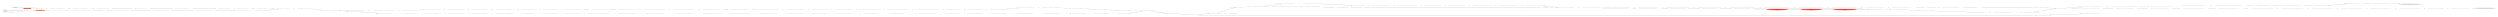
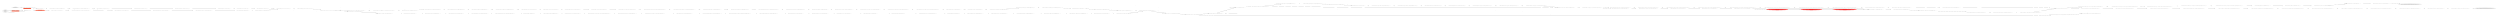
  digraph {
    fontname="Playfair Display"
    rankdir=LR
    node [fillcolor=white fontname="Playfair Display" shape=ellipse style=filled]
    edge [fontname="Playfair Display" style=bold]
    n1 [label="jcommander.addCommand(\"set-backlog-quota\",new SetBacklogQuota())@@@20@@@['0', '0', '1']"]
    n2 [label="jcommander.addCommand(\"remove-backlog-quota\",new RemoveBacklogQuota())@@@21@@@['0', '0', '1']"]
    n3 [label="jcommander.addCommand(\"get-persistence\",new GetPersistence())@@@22@@@['0', '0', '1']"]
    n4 [label="jcommander.addCommand(\"skip\",new Skip())@@@22@@@['1', '1', '0']"]
    n5 [label="jcommander.addCommand(\"clear-backlog\",new ClearBacklog())@@@23@@@['1', '1', '0']"]
    n6 [label="jcommander.addCommand(\"expire-messages\",new ExpireMessages())@@@24@@@['1', '1', '0']"]
    n7 [label="jcommander.addCommand(\"get-subscription-dispatch-rate\",new GetSubscriptionDispatchRate())@@@50@@@['0', '0', '1']"]
    n8 [label="jcommander.addCommand(\"set-publish-rate\",new SetPublishRate())@@@51@@@['1', '1', '1']"]
    n9 [label="jcommander.addCommand(\"set-bookie-affinity-group\",new SetBookieAffinityGroup())@@@40@@@['0', '0', '1']"]
    n10 [label="jcommander.addCommand(\"get-publish-rate\",new GetPublishRate())@@@52@@@['1', '1', '1']"]
    n11 [label="jcommander.addCommand(\"set-publish-rate\",new SetPublishRate())@@@75@@@['1', '1', '0']"]
    n12 [label="jcommander.addCommand(\"remove-publish-rate\",new RemovePublishRate())@@@76@@@['1', '1', '0']"]
    n13 [label="jcommander.addCommand(\"get-maxProducers\",new GetMaxProducers())@@@77@@@['1', '1', '0']"]
    n14 [label="jcommander.addCommand(\"get-message-by-id\",new GetMessageById())@@@33@@@['1', '1', '0']"]
    n15 [label="jcommander.addCommand(\"reset-cursor\",new ResetCursor())@@@34@@@['1', '1', '0']"]
    n16 [label="jcommander.addCommand(\"terminate\",new Terminate())@@@35@@@['1', '1', '0']"]
    n17 [label="jcommander.addCommand(\"remove-publish-rate\",new RemovePublishRate())@@@53@@@['1', '1', '1']"]
    n18 [label="jcommander.addCommand(\"delete-bookie-affinity-group\",new DeleteBookieAffinityGroup())@@@42@@@['0', '0', '1']"]
    n19 [label="jcommander.addCommand(\"get-max-producers-per-topic\",new GetMaxProducersPerTopic())@@@65@@@['1', '1', '1']"]
    n20 [label="jcommander.addCommand(\"set-replicator-dispatch-rate\",new SetReplicatorDispatchRate())@@@54@@@['0', '0', '1']"]
    n21 [label="jcommander.addCommand(\"unload\",new Unload())@@@43@@@['0', '0', '1']"]
    n22 [label="jcommander.addCommand(\"set-max-producers-per-topic\",new SetMaxProducersPerTopic())@@@66@@@['1', '1', '1']"]
    n23 [label="jcommander.addCommand(\"get-replicator-dispatch-rate\",new GetReplicatorDispatchRate())@@@55@@@['0', '0', '1']"]
    n24 [label="jcommander.addCommand(\"get-schema-autoupdate-strategy\",new GetSchemaAutoUpdateStrategy())@@@82@@@['0', '0', '1']"]
    n25 [label="jcommander.addCommand(\"set-schema-autoupdate-strategy\",new SetSchemaAutoUpdateStrategy())@@@83@@@['0', '0', '1']"]
    n26 [label="jcommander.addCommand(\"get-schema-compatibility-strategy\",new GetSchemaCompatibilityStrategy())@@@84@@@['0', '0', '1']"]
    n27 [label="jcommander.addCommand(\"remove-delayed-delivery\",new RemoveDelayedDelivery())@@@55@@@['1', '1', '0']"]
    n28 [label="jcommander.addCommand(\"get-persistence\",new GetPersistence())@@@56@@@['1', '1', '0']"]
    n29 [label="jcommander.addCommand(\"set-persistence\",new SetPersistence())@@@57@@@['1', '1', '0']"]
    n30 [label="jcommander.addCommand(\"stats\",new GetStats())@@@17@@@['1', '1', '0']"]
    n31 [label="jcommander.addCommand(\"stats-internal\",new GetInternalStats())@@@18@@@['1', '1', '0']"]
    n32 [label="jcommander.addCommand(\"info-internal\",new GetInternalInfo())@@@19@@@['1', '1', '0']"]
    n33 [label="jcommander.addCommand(\"remove-backlog-quota\",new RemoveBacklogQuota())@@@43@@@['1', '1', '0']"]
    n34 [label="jcommander.addCommand(\"get-message-ttl\",new GetMessageTTL())@@@44@@@['1', '1', '0']"]
    n35 [label="jcommander.addCommand(\"set-message-ttl\",new SetMessageTTL())@@@45@@@['1', '1', '0']"]
    n36 [label="jcommander.addCommand(\"get-dispatch-rate\",new GetDispatchRate())@@@46@@@['1', '1', '1']"]
    n37 [label="jcommander.addCommand(\"set-subscribe-rate\",new SetSubscribeRate())@@@47@@@['1', '1', '1']"]
    n38 [label="jcommander.addCommand(\"compact\",new Compact())@@@36@@@['1', '1', '0']"]
    n39 [label="jcommander.addCommand(\"get-max-consumers-per-subscription\",new GetMaxConsumersPerSubscription())@@@69@@@['0', '0', '1']"]
    n40 [label="jcommander.addCommand(\"set-max-consumers-per-subscription\",new SetMaxConsumersPerSubscription())@@@70@@@['0', '0', '1']"]
    n41 [label="jcommander.addCommand(\"get-max-unacked-messages-per-subscription\",new GetMaxUnackedMessagesPerSubscription())@@@71@@@['0', '0', '1']"]
    n42 [label="jcommander.addCommand(\"remove-compaction-threshold\",new RemoveCompactionThreshold())@@@67@@@['1', '1', '0']"]
    n43 [label="jcommander.addCommand(\"set-subscription-dispatch-rate\",new SetSubscriptionDispatchRate())@@@49@@@['0', '0', '1']"]
    n44 [label="jcommander.addCommand(\"set-offload-threshold\",new SetOffloadThreshold())@@@78@@@['1', '1', '1']"]
    n45 [label="jcommander.addCommand(\"get-offload-deletion-lag\",new GetOffloadDeletionLag())@@@79@@@['0', '0', '1']"]
    n46 [label="jcommander.addCommand(\"set-max-unacked-messages-on-consumer\",new SetMaxUnackedMessagesOnConsumer())@@@69@@@['1', '1', '0']"]
    n47 [label="jcommander.addCommand(\"offload\",new Offload())@@@38@@@['1', '1', '0']"]
    n48 [label="jcommander.addCommand(\"offload-status\",new OffloadStatusCmd())@@@39@@@['1', '1', '0']"]
    n49 [label="jcommander.addCommand(\"last-message-id\",new GetLastMessageId())@@@40@@@['1', '1', '0']"]
    n50 [label="jcommander.addCommand(\"expire-messages-all-subscriptions\",new ExpireMessagesForAllSubscriptions())@@@25@@@['1', '1', '0']"]
    n51 [label="jcommander.addCommand(\"create-partitioned-topic\",new CreatePartitionedCmd())@@@26@@@['1', '1', '0']"]
    n52 [label="jcommander.addCommand(\"create-missed-partitions\",new CreateMissedPartitionsCmd())@@@27@@@['1', '1', '0']"]
    n53 [label="jcommander.addCommand(\"remove-persistence\",new RemovePersistence())@@@58@@@['1', '1', '0']"]
    n54 [fillcolor=red label="jcommander.addCommand(\"get-offload-policies\",new GetOffloadPolicies())@@@59@@@['0', '1', '0']"]
    n55 [label="jcommander.addCommand(\"get-dispatch-rate\",new GetDispatchRate())@@@62@@@['1', '1', '0']"]
    n56 [fillcolor=red label="jcommander.addCommand(\"set-offload-policies\",new SetOffloadPolicies())@@@60@@@['0', '1', '0']"]
    n57 [label="jcommander.addCommand(\"set-dispatch-rate\",new SetDispatchRate())@@@63@@@['1', '1', '0']"]
    n58 [label="jcommander.addCommand(\"get-max-consumers-per-topic\",new GetMaxConsumersPerTopic())@@@67@@@['0', '0', '1']"]
    n59 [label="jcommander.addCommand(\"set-delayed-delivery\",new SetDelayedDelivery())@@@54@@@['1', '1', '0']"]
    n60 [label="jcommander.addCommand(\"split-bundle\",new SplitBundle())@@@44@@@['0', '0', '1']"]
    n61 [label="jcommander.addCommand(\"set-max-consumers-per-topic\",new SetMaxConsumersPerTopic())@@@68@@@['0', '0', '1']"]
    n62 [label="jcommander.addCommand(\"set-dispatch-rate\",new SetDispatchRate())@@@45@@@['0', '0', '1']"]
    n63 [label="jcommander.addCommand(\"set-schema-compatibility-strategy\",new SetSchemaCompatibilityStrategy())@@@85@@@['0', '0', '1']"]
    n64 [label="jcommander.addCommand(\"get-is-allow-auto-update-schema\",new GetIsAllowAutoUpdateSchema())@@@86@@@['0', '0', '1']"]
    n65 [label="jcommander.addCommand(\"set-is-allow-auto-update-schema\",new SetIsAllowAutoUpdateSchema())@@@87@@@['0', '0', '1']"]
    n66 [label="jcommander.addCommand(\"set-max-unacked-messages-per-subscription\",new SetMaxUnackedMessagesPerSubscription())@@@72@@@['0', '0', '1']"]
    n67 [label="jcommander.addCommand(\"get-max-unacked-messages-per-consumer\",new GetMaxUnackedMessagesPerConsumer())@@@73@@@['0', '0', '1']"]
    n68 [label="jcommander.addCommand(\"partitioned-stats\",new GetPartitionedStats())@@@20@@@['1', '1', '0']"]
    n69 [label="jcommander.addCommand(\"partitioned-stats-internal\",new GetPartitionedStatsInternal())@@@21@@@['1', '1', '0']"]
    n70 [label="jcommander.addCommand(\"unsubscribe\",new Unsubscribe())@@@57@@@['0', '0', '1']"]
    n71 [label="jcommander.addCommand(\"set-encryption-required\",new SetEncryptionRequired())@@@58@@@['0', '0', '1']"]
    n72 [label="jcommander.addCommand(\"set-subscription-auth-mode\",new SetSubscriptionAuthMode())@@@59@@@['0', '0', '1']"]
    n73 [label="jcommander.addCommand(\"compaction-status\",new CompactionStatusCmd())@@@37@@@['1', '1', '0']"]
    n74 [label="jcommander.addCommand(\"policies\",new GetPolicies())@@@9@@@['0', '0', '1']"]
    n75 [label="jcommander.addCommand(\"create\",new Create())@@@10@@@['0', '0', '1']"]
    n76 [label="jcommander.addCommand(\"delete\",new Delete())@@@11@@@['0', '0', '1']"]
    n77 [label="jcommander.addCommand(\"set-compaction-threshold\",new SetCompactionThreshold())@@@66@@@['1', '1', '0']"]
    n78 [label="jcommander.addCommand(\"get-subscribe-rate\",new GetSubscribeRate())@@@48@@@['1', '1', '1']"]
    n79 [fillcolor=lightgray label="CmdTopics['1', '0', '0']" shape=diamond]
    n80 [label="super(\"topics\",admin)@@@3@@@['1', '1', '0']"]
-   n81 [label="PulsarAdmin admin@@@2@@@['1', '1', '0']" shape=box]
+   n81 [fillcolor=tomato label="PulsarAdmin admin@@@2@@@['1', '1', '0']" shape=box]
    n82 [label="super(\"namespaces\",admin)@@@3@@@['0', '0', '1']"]
    n83 [fillcolor=tomato label="topics = admin.topics()@@@4@@@['1', '1', '0']"]
    n84 [fillcolor=tomato label="PulsarAdmin admin@@@2@@@['0', '0', '1']" shape=box]
    n85 [label="jcommander.addCommand(\"create\",new CreateNonPartitionedCmd())@@@28@@@['1', '1', '0']"]
    n86 [fillcolor=red label="jcommander.addCommand(\"remove-offload-policies\",new RemoveOffloadPolicies())@@@61@@@['0', '1', '0']"]
    n87 [label="jcommander.addCommand(\"update-partitioned-topic\",new UpdatePartitionedCmd())@@@29@@@['1', '1', '0']"]
    n88 [label="jcommander.addCommand(\"get-partitioned-topic-metadata\",new GetPartitionedTopicMetadataCmd())@@@30@@@['1', '1', '0']"]
    n89 [label="jcommander.addCommand(\"remove-max-unacked-messages-on-subscription\",new RemoveMaxUnackedMessagesOnSubscription())@@@73@@@['1', '1', '0']"]
    n90 [label="jcommander.addCommand(\"get-publish-rate\",new GetPublishRate())@@@74@@@['1', '1', '0']"]
    n91 [label="jcommander.addCommand(\"set-auto-subscription-creation\",new SetAutoSubscriptionCreation())@@@36@@@['0', '0', '1']"]
    n92 [label="jcommander.addCommand(\"remove-auto-subscription-creation\",new RemoveAutoSubscriptionCreation())@@@37@@@['0', '0', '1']"]
    n93 [label="jcommander.addCommand(\"get-retention\",new GetRetention())@@@38@@@['0', '0', '1']"]
    n94 [label="jcommander.addCommand(\"get-schema-validation-enforce\",new GetSchemaValidationEnforced())@@@88@@@['0', '0', '1']"]
    n95 [label="jcommander.addCommand(\"set-schema-validation-enforce\",new SetSchemaValidationEnforced())@@@89@@@['0', '0', '1']"]
    n96 [label="jcommander.addCommand(\"set-offload-policies\",new SetOffloadPolicies())@@@90@@@['0', '0', '1']"]
    n97 [label="jcommander.addCommand(\"get-compaction-threshold\",new GetCompactionThreshold())@@@65@@@['1', '1', '0']"]
    n98 [label="jcommander.addCommand(\"set-maxProducers\",new SetMaxProducers())@@@78@@@['1', '1', '0']"]
    n99 [label="jcommander.addCommand(\"remove-dispatch-rate\",new RemoveDispatchRate())@@@64@@@['1', '1', '0']"]
    n100 [label="jcommander.addCommand(\"get-backlog-quotas\",new GetBacklogQuotaMap())@@@41@@@['1', '1', '0']"]
    n101 [label="jcommander.addCommand(\"set-backlog-quota\",new SetBacklogQuota())@@@42@@@['1', '1', '0']"]
    n102 [label="jcommander.addCommand(\"get-bookie-affinity-group\",new GetBookieAffinityGroup())@@@41@@@['0', '0', '1']"]
    n103 [label="jcommander.addCommand(\"set-compaction-threshold\",new SetCompactionThreshold())@@@76@@@['0', '0', '1']"]
    n104 [label="jcommander.addCommand(\"get-offload-threshold\",new GetOffloadThreshold())@@@77@@@['0', '0', '1']"]
    n105 [label="jcommander.addCommand(\"delete-partitioned-topic\",new DeletePartitionedCmd())@@@31@@@['1', '1', '0']"]
    n106 [label="jcommander.addCommand(\"peek-messages\",new PeekMessages())@@@32@@@['1', '1', '0']"]
    n107 [label="jcommander.addCommand(\"set-delayed-delivery\",new SetDelayedDelivery())@@@60@@@['0', '0', '1']"]
    n108 [fillcolor=lightgray label="jcommander.addCommand(\"remove-maxProducers\",new RemoveMaxProducers())@@@79@@@['1', '1', '0']"]
    n109 [label="jcommander.addCommand(\"set-deduplication\",new SetDeduplication())@@@33@@@['0', '0', '1']"]
    n110 [label="jcommander.addCommand(\"set-auto-topic-creation\",new SetAutoTopicCreation())@@@34@@@['0', '0', '1']"]
    n111 [label="jcommander.addCommand(\"remove-auto-topic-creation\",new RemoveAutoTopicCreation())@@@35@@@['0', '0', '1']"]
    n112 [label="jcommander.addCommand(\"set-retention\",new SetRetention())@@@39@@@['0', '0', '1']"]
    n113 [label="jcommander.addCommand(\"get-delayed-delivery\",new GetDelayedDelivery())@@@61@@@['0', '0', '1']"]
    n114 [label="jcommander.addCommand(\"get-inactive-topic-policies\",new GetInactiveTopicPolicies())@@@62@@@['0', '0', '1']"]
    n115 [label="jcommander.addCommand(\"set-inactive-topic-policies\",new SetInactiveTopicPolicies())@@@63@@@['0', '0', '1']"]
    n116 [label="jcommander.addCommand(\"get-compaction-threshold\",new GetCompactionThreshold())@@@75@@@['0', '0', '1']"]
    n117 [label="jcommander.addCommand(\"grant-permission\",new GrantPermissions())@@@13@@@['1', '1', '1']"]
    n118 [label="jcommander.addCommand(\"get-clusters\",new GetReplicationClusters())@@@18@@@['0', '0', '1']"]
    n119 [label="jcommander.addCommand(\"revoke-permission\",new RevokePermissions())@@@14@@@['1', '1', '1']"]
    n120 [label="jcommander.addCommand(\"get-backlog-quotas\",new GetBacklogQuotaMap())@@@19@@@['0', '0', '1']"]
    n121 [label="jcommander.addCommand(\"unsubscribe\",new DeleteSubscription())@@@15@@@['1', '1', '0']"]
    n122 [label="jcommander.addCommand(\"grant-subscription-permission\",new GrantSubscriptionPermissions())@@@15@@@['0', '0', '1']"]
    n123 [label="jcommander.addCommand(\"clear-backlog\",new ClearBacklog())@@@56@@@['0', '0', '1']"]
    n124 [label="jcommander.addCommand(\"set-offload-deletion-lag\",new SetOffloadDeletionLag())@@@80@@@['0', '0', '1']"]
    n125 [label="jcommander.addCommand(\"remove-max-unacked-messages-on-consumer\",new RemoveMaxUnackedMessagesOnConsumer())@@@70@@@['1', '1', '0']"]
    n126 [label="jcommander.addCommand(\"permissions\",new Permissions())@@@12@@@['1', '1', '1']"]
    n127 [label="jcommander.addCommand(\"set-clusters\",new SetReplicationClusters())@@@17@@@['0', '0', '1']"]
    n128 [label="jcommander.addCommand(\"list-partitioned-topics\",new PartitionedTopicListCmd())@@@6@@@['1', '1', '0']"]
    n129 [label="jcommander.addCommand(\"permissions\",new Permissions())@@@7@@@['1', '1', '0']"]
    n130 [label="jcommander.addCommand(\"topics\",new GetTopics())@@@6@@@['0', '0', '1']"]
    n131 [label="jcommander.addCommand(\"grant-permission\",new GrantPermissions())@@@8@@@['1', '1', '0']"]
    n132 [label="jcommander.addCommand(\"bundles\",new GetBundles())@@@7@@@['0', '0', '1']"]
    n133 [label="jcommander.addCommand(\"set-message-ttl\",new SetMessageTTL())@@@25@@@['0', '0', '1']"]
    n134 [label="jcommander.addCommand(\"remove-message-ttl\",new RemoveMessageTTL())@@@26@@@['0', '0', '1']"]
    n135 [label="jcommander.addCommand(\"get-subscription-expiration-time\",new GetSubscriptionExpirationTime())@@@27@@@['0', '0', '1']"]
    n136 [label="jcommander.addCommand(\"set-subscription-expiration-time\",new SetSubscriptionExpirationTime())@@@28@@@['0', '0', '1']"]
    n137 [label="jcommander.addCommand(\"remove-inactive-topic-policies\",new RemoveInactiveTopicPolicies())@@@64@@@['0', '0', '1']"]
    n138 [fillcolor=lightgray label="CmdNamespaces['0', '0', '1']" shape=diamond]
    n139 [label="jcommander.addCommand(\"list\",new GetNamespacesPerProperty())@@@4@@@['0', '0', '1']"]
    n140 [label="jcommander.addCommand(\"list\",new ListCmd())@@@5@@@['1', '1', '0']"]
    n141 [label="jcommander.addCommand(\"list-cluster\",new GetNamespacesPerCluster())@@@5@@@['0', '0', '1']"]
    n142 [label="jcommander.addCommand(\"remove-offload-policies\",new RemoveOffloadPolicies())@@@91@@@['0', '0', '1']"]
    n143 [fillcolor=lightgray label="jcommander.addCommand(\"get-offload-policies\",new GetOffloadPolicies())@@@92@@@['0', '0', '1']"]
    n144 [label="jcommander.addCommand(\"get-anti-affinity-group\",new GetAntiAffinityGroup())@@@29@@@['0', '0', '1']"]
    n145 [label="jcommander.addCommand(\"set-anti-affinity-group\",new SetAntiAffinityGroup())@@@30@@@['0', '0', '1']"]
    n146 [label="jcommander.addCommand(\"get-anti-affinity-namespaces\",new GetAntiAffinityNamespaces())@@@31@@@['0', '0', '1']"]
    n147 [label="jcommander.addCommand(\"destinations\",new GetDestinations())@@@8@@@['0', '0', '1']"]
    n148 [label="jcommander.addCommand(\"clear-offload-deletion-lag\",new ClearOffloadDeletionLag())@@@81@@@['0', '0', '1']"]
    n149 [label="jcommander.addCommand(\"set-max-unacked-messages-per-consumer\",new SetMaxUnackedMessagesPerConsumer())@@@74@@@['0', '0', '1']"]
    n150 [label="jcommander.addCommand(\"revoke-subscription-permission\",new RevokeSubscriptionPermissions())@@@16@@@['0', '0', '1']"]
    n151 [label="jcommander.addCommand(\"create-subscription\",new CreateSubscription())@@@16@@@['1', '1', '0']"]
    n152 [label="jcommander.addCommand(\"delete-anti-affinity-group\",new DeleteAntiAffinityGroup())@@@32@@@['0', '0', '1']"]
    n153 [label="jcommander.addCommand(\"set-persistence\",new SetPersistence())@@@23@@@['0', '0', '1']"]
    n154 [label="jcommander.addCommand(\"get-message-ttl\",new GetMessageTTL())@@@24@@@['0', '0', '1']"]
    n155 [label="jcommander.addCommand(\"lookup\",new Lookup())@@@10@@@['1', '1', '0']"]
    n156 [label="jcommander.addCommand(\"bundle-range\",new GetBundleRange())@@@11@@@['1', '1', '0']"]
    n157 [label="jcommander.addCommand(\"revoke-permission\",new RevokePermissions())@@@9@@@['1', '1', '0']"]
    n158 [label="jcommander.addCommand(\"get-max-unacked-messages-on-subscription\",new GetMaxUnackedMessagesOnSubscription())@@@71@@@['1', '1', '0']"]
    n159 [label="jcommander.addCommand(\"set-max-unacked-messages-on-subscription\",new SetMaxUnackedMessagesOnSubscription())@@@72@@@['1', '1', '0']"]
    n160 [fillcolor=lightgray label="CmdTopics['0', '1', '0']" shape=diamond]
    n1 -> n2
    n2 -> n3
    n3 -> n153
    n4 -> n5
    n5 -> n6
    n6 -> n50
    n7 -> n8
    n8 -> n9 [label=0 style=dashed]
    n8 -> n10
    n9 -> n102
    n10 -> n17
    n10 -> n102 [label=0 style=dashed]
    n11 -> n12
    n12 -> n13
    n13 -> n20 [label=0 style=dashed]
    n13 -> n98
    n14 -> n15
    n15 -> n16
    n16 -> n38
    n17 -> n18 [label=0 style=dashed]
    n17 -> n19
    n17 -> n20
    n18 -> n21
    n19 -> n21 [label=0 style=dashed]
    n19 -> n22
    n20 -> n23
    n21 -> n60
    n22 -> n58
    n22 -> n59
    n22 -> n60 [label=0 style=dashed]
    n23 -> n123
    n24 -> n25
    n25 -> n26
    n26 -> n63
    n27 -> n28
    n28 -> n29
    n29 -> n53
    n30 -> n31
    n31 -> n32
    n32 -> n68
    n33 -> n34
    n34 -> n35
    n35 -> n36
    n36 -> n37
    n37 -> n78
    n38 -> n73
    n39 -> n40
    n40 -> n41
    n41 -> n66
    n42 -> n43 [label=0 style=dashed]
    n42 -> n44
    n43 -> n7
    n44 -> n7 [label=0 style=dashed]
    n44 -> n45
    n44 -> n46
    n45 -> n124
    n46 -> n125
    n47 -> n48
    n48 -> n49
    n49 -> n100
    n50 -> n51
    n51 -> n52
    n52 -> n85
    n53 -> n54
    n53 -> n55
    n54 -> n56
    n55 -> n57
    n56 -> n86
    n57 -> n99
    n58 -> n61
    n59 -> n27
    n60 -> n62
    n61 -> n39
    n62 -> n36
    n63 -> n64
    n64 -> n65
    n65 -> n94
    n66 -> n67
    n67 -> n149
    n68 -> n69
    n69 -> n4
    n70 -> n71
    n71 -> n72
    n72 -> n107
    n73 -> n47
    n74 -> n75
    n75 -> n76
    n76 -> n126
    n77 -> n42
    n77 -> n78 [label=0 style=dashed]
    n78 -> n8
    n78 -> n43
    n79 -> n80
    n79 -> n81 [label=true style=dotted]
    n80 -> n82 [label=0 style=dashed]
    n80 -> n83
    n81 -> n80 [label=admin style=solid]
    n81 -> n84 [label=0 style=dashed]
    n82 -> n139
    n83 -> n140
    n84 -> n82 [label=admin style=solid]
    n85 -> n87
    n86 -> n55
    n87 -> n88
    n88 -> n105
    n89 -> n90
    n90 -> n11
    n91 -> n92
    n92 -> n93
    n93 -> n112
    n94 -> n95
    n95 -> n96
    n96 -> n142
    n97 -> n37 [label=0 style=dashed]
    n97 -> n77
    n98 -> n23 [label=0 style=dashed]
    n98 -> n108
    n99 -> n36 [label=0 style=dashed]
    n99 -> n97
    n100 -> n101
    n101 -> n33
    n102 -> n18
    n103 -> n104
    n104 -> n44
    n105 -> n106
    n106 -> n14
    n107 -> n113
    n108 -> n123 [label=0 style=dashed]
    n109 -> n110
    n110 -> n111
    n111 -> n91
    n112 -> n9
    n113 -> n114
    n114 -> n115
    n115 -> n137
    n116 -> n103
    n117 -> n118 [label=0 style=dashed]
    n117 -> n119
    n118 -> n120
    n119 -> n121
    n119 -> n122
    n120 -> n1
    n121 -> n151
    n122 -> n150
    n123 -> n70
    n124 -> n148
    n125 -> n158
    n126 -> n117
    n126 -> n127 [label=0 style=dashed]
    n127 -> n118
    n128 -> n129
    n128 -> n130 [label=0 style=dashed]
    n129 -> n131
    n130 -> n132
    n131 -> n157
    n132 -> n147
    n133 -> n134
    n134 -> n135
    n135 -> n136
    n136 -> n144
    n137 -> n19
    n138 -> n82
    n138 -> n84 [label=admin style=dotted]
    n139 -> n141
    n140 -> n128
    n140 -> n141 [label=0 style=dashed]
    n141 -> n130
    n142 -> n143
    n144 -> n145
    n145 -> n146
    n146 -> n152
    n147 -> n74
    n148 -> n24
    n149 -> n116
    n150 -> n127
    n151 -> n30
    n152 -> n109
    n153 -> n154
    n154 -> n133
    n155 -> n122 [label=0 style=dashed]
    n155 -> n156
    n156 -> n126
    n156 -> n150 [label=0 style=dashed]
    n157 -> n155
    n158 -> n159
    n159 -> n89
    n160 -> n80
    n160 -> n81 [label=true style=dotted]
  }
